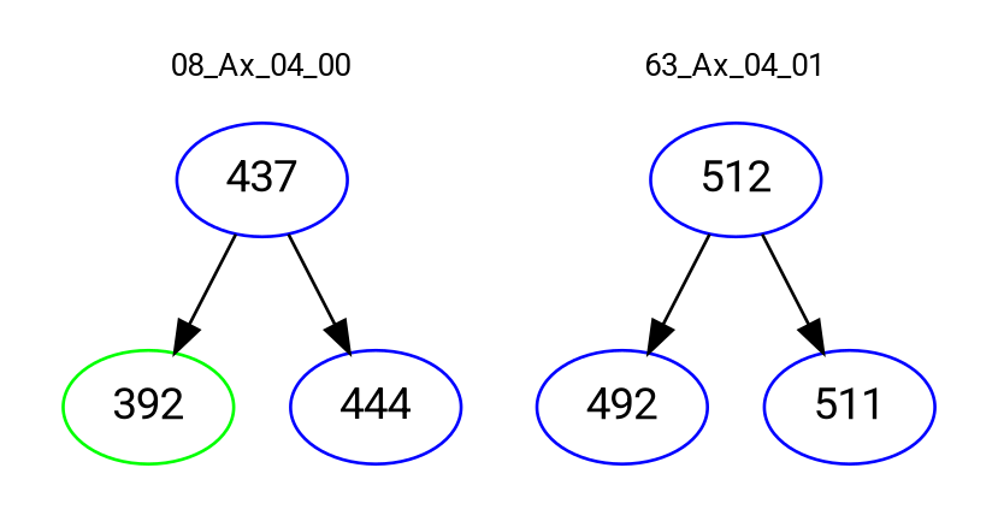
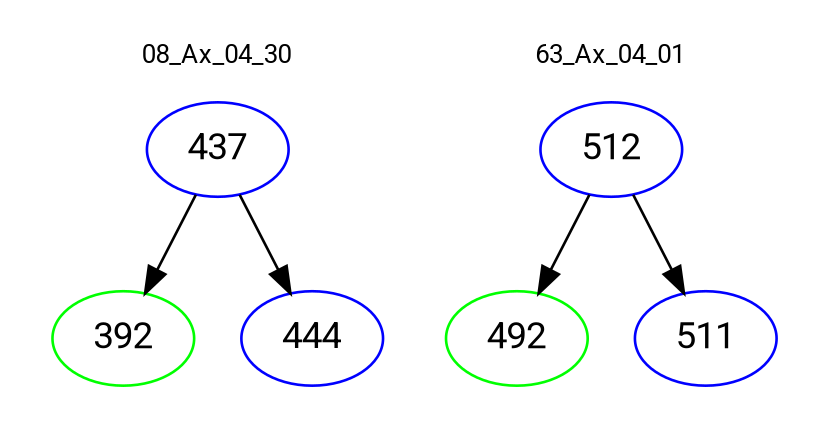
  digraph {
    fontname=Roboto
    node [color=blue fontname=Roboto]
    edge [color=black fontname=Roboto]
    n1 [label=437]
    n2 [color=green label=392]
    n3 [label=444]
    n4 [label=512]
-   n5 [label=492]
+   n5 [color=green label=492]
    n6 [label=511]
    subgraph cluster_1 {
      color=white
      fontsize=10
-     label="08_Ax_04_00"
+     label="08_Ax_04_30"
      n1
      n2
      n3
    }
    subgraph cluster_2 {
      color=white
      fontsize=10
      label="63_Ax_04_01"
      n4
      n5
      n6
    }
    n1 -> n2
    n1 -> n3
    n4 -> n5
    n4 -> n6
  }
